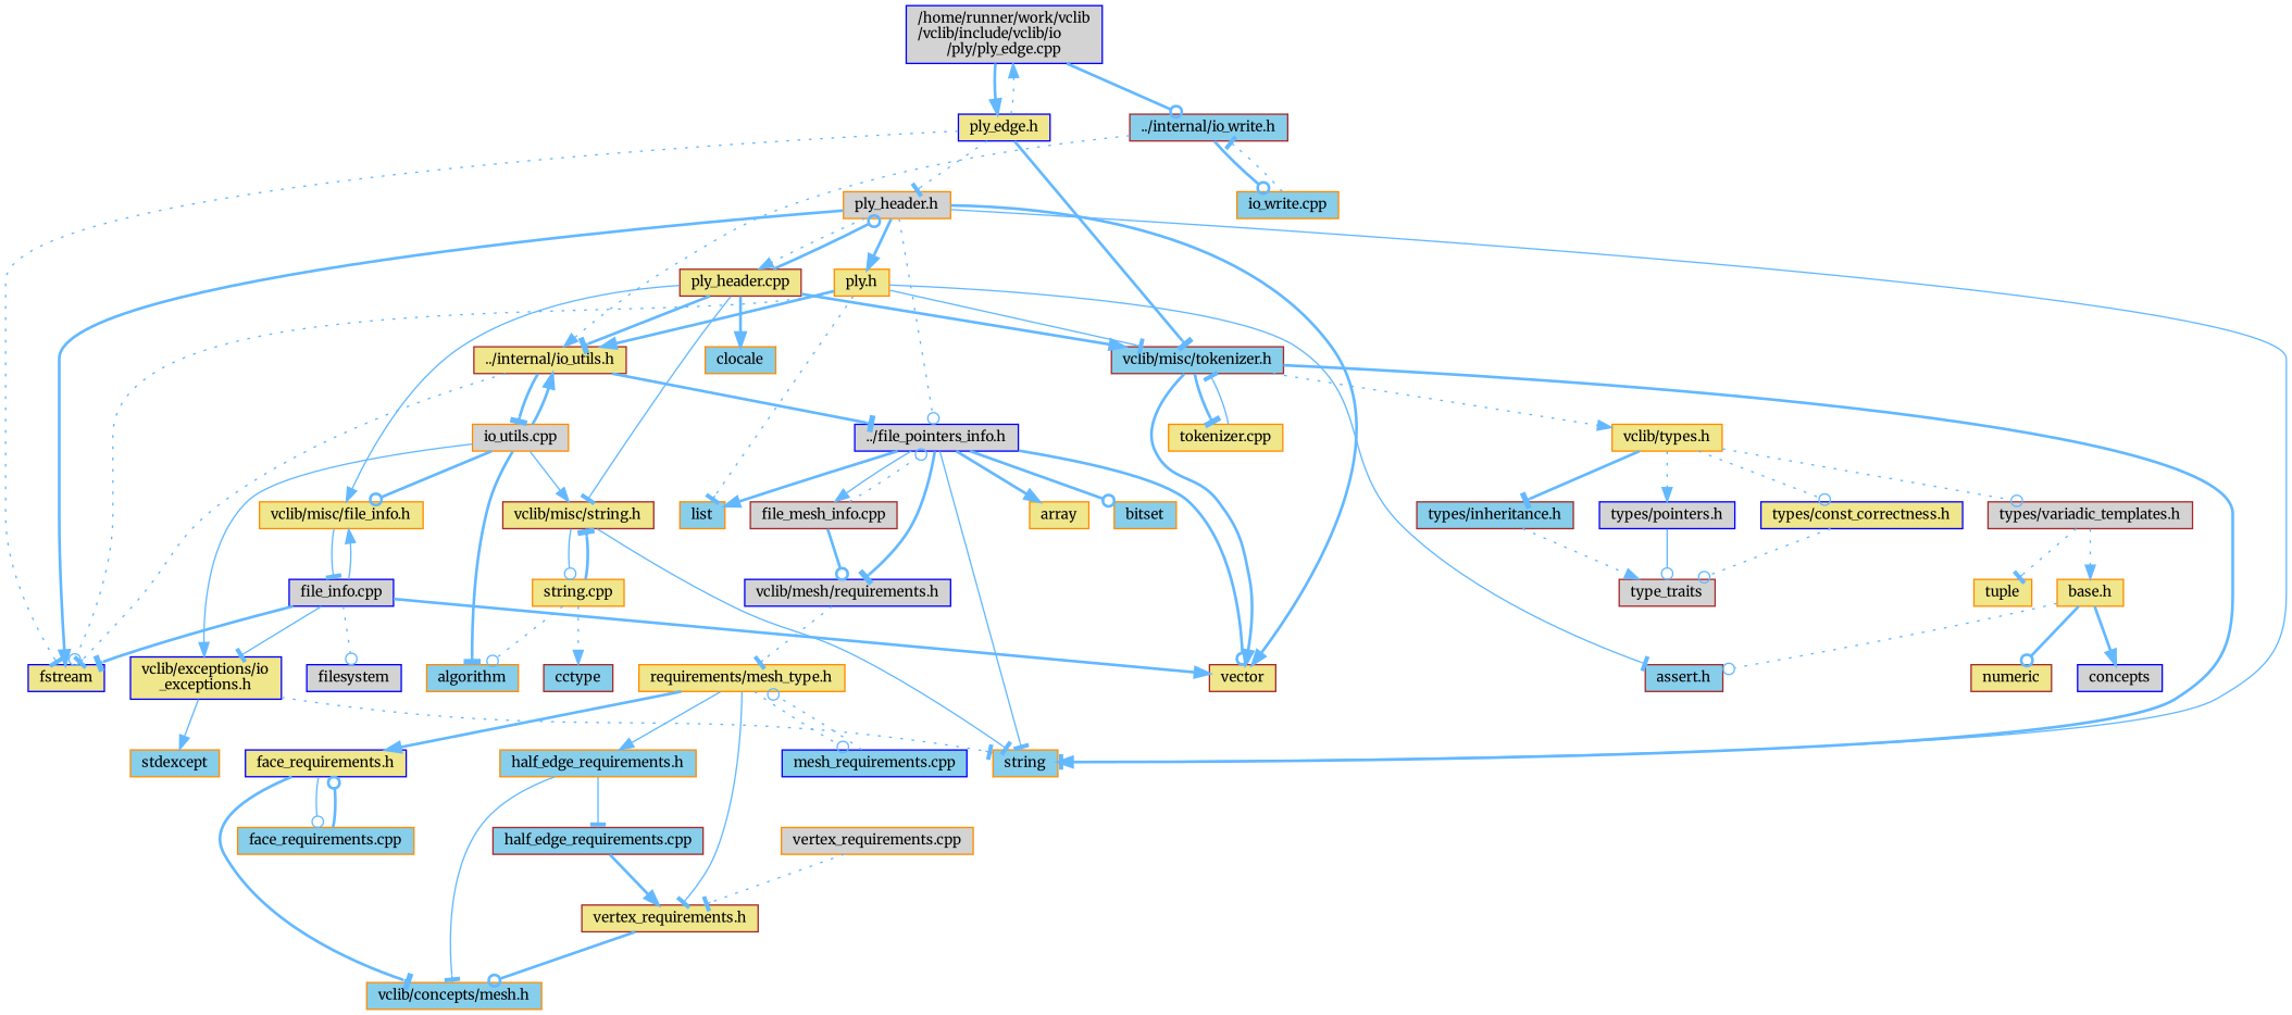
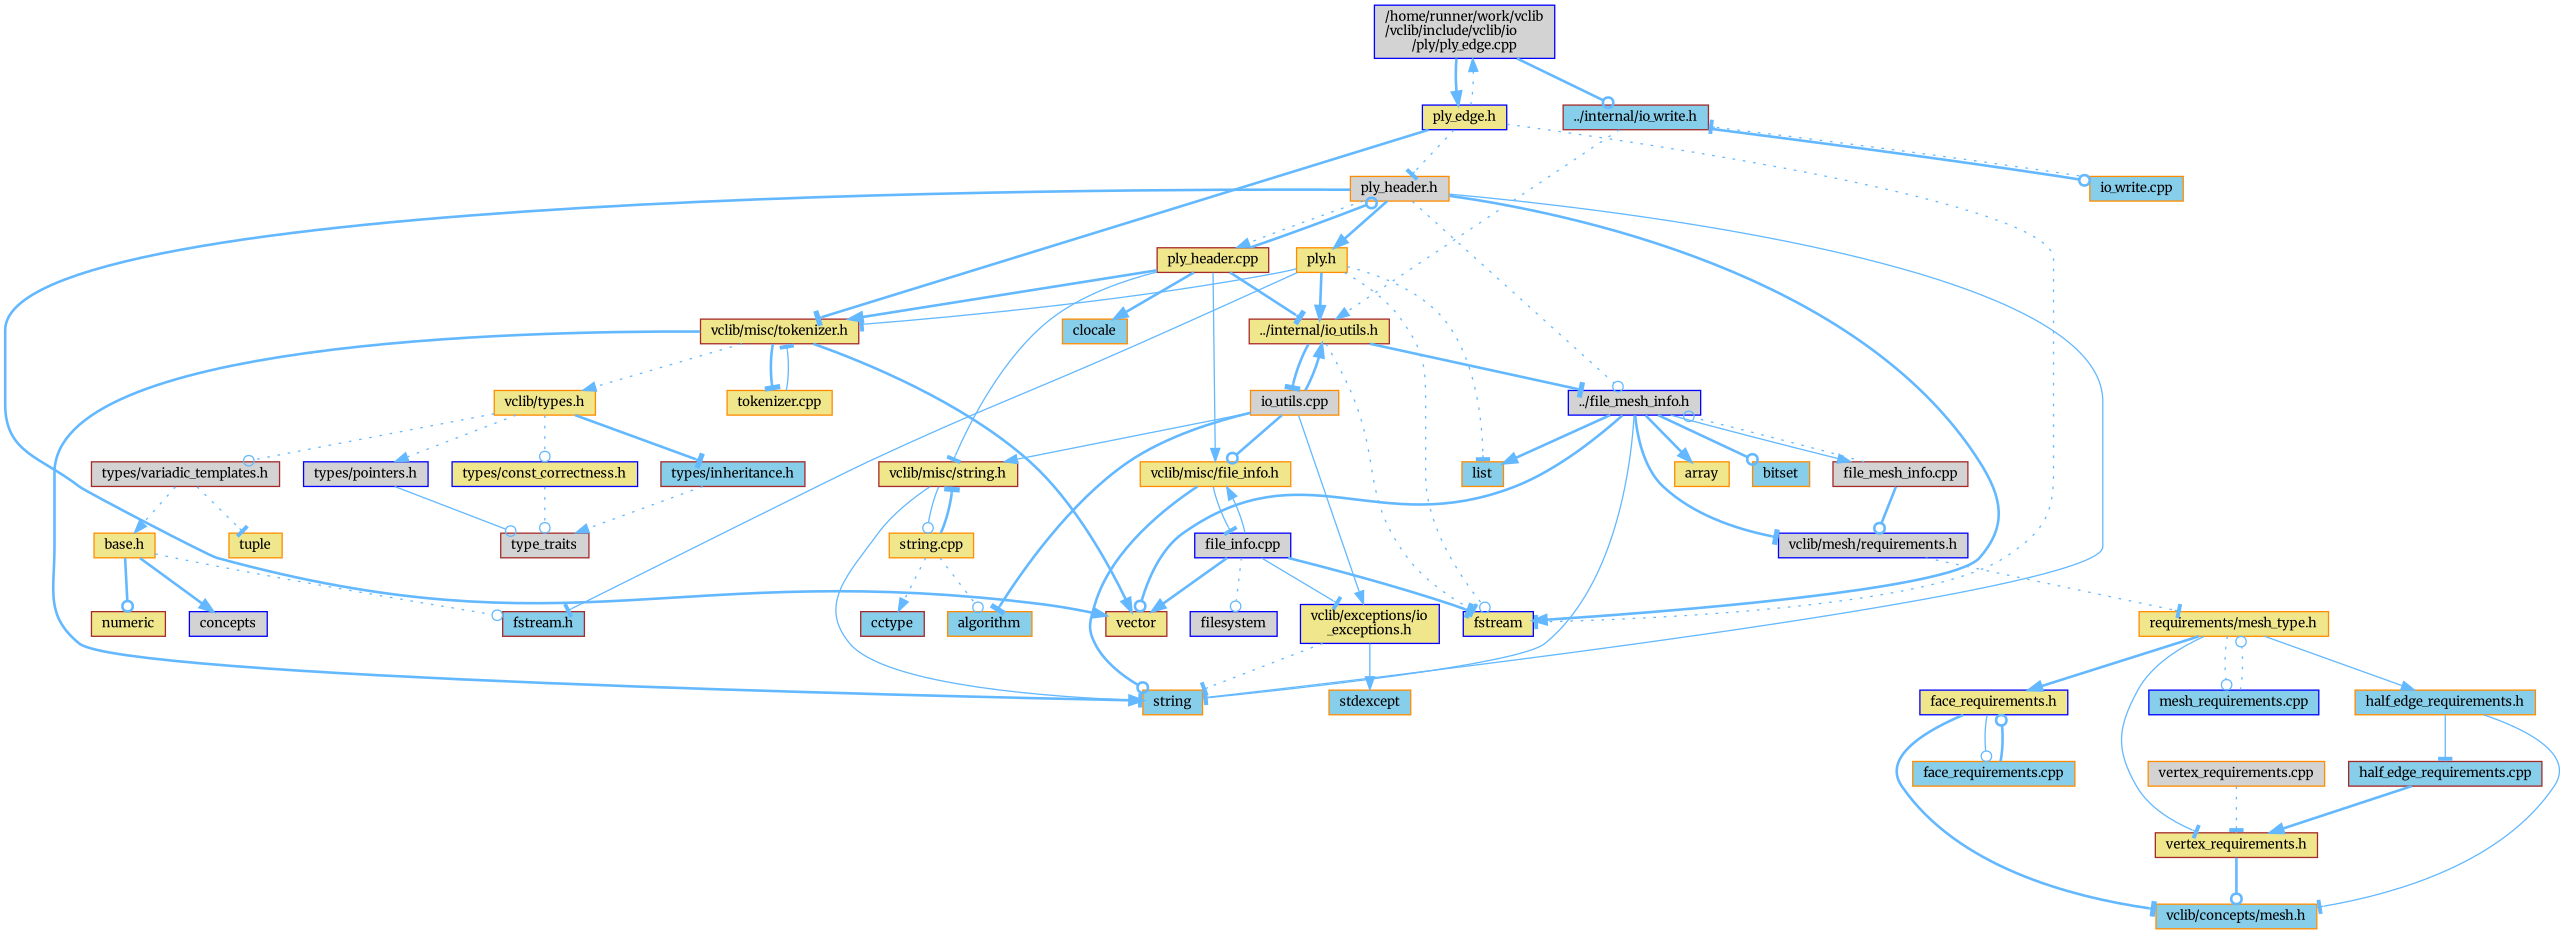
  digraph {
    fontname=Merriweather
    node [color=darkorange fillcolor=khaki fontname=Merriweather fontsize=10 shape=box style=filled]
    edge [arrowhead=tee color=steelblue1 fontname=Merriweather fontsize=10 labelfontname=Helvetica labelfontsize=10 style=bold]
    n1 [color=blue fillcolor=lightgrey fontcolor=black height=0.2 label="/home/runner/work/vclib\l/vclib/include/vclib/io\l/ply/ply_edge.cpp" width=0.4]
    n2 [color=blue height=0.2 label="ply_edge.h" width=0.4]
    n3 [color=brown fillcolor=skyblue height=0.2 label="../internal/io_write.h" width=0.4]
    n4 [color=blue height=0.2 label=fstream width=0.4]
-   n5 [color=brown fillcolor=skyblue height=0.2 label="vclib/misc/tokenizer.h" width=0.4]
+   n5 [color=brown height=0.2 label="vclib/misc/tokenizer.h" width=0.4]
    n6 [fillcolor=lightgrey height=0.2 label="ply_header.h" width=0.4]
    n7 [color=brown height=0.2 label="../internal/io_utils.h" width=0.4]
    n8 [fillcolor=skyblue height=0.2 label="io_write.cpp" width=0.4]
    n9 [fillcolor=skyblue height=0.2 label=string width=0.4]
    n10 [color=brown height=0.2 label=vector width=0.4]
    n11 [height=0.2 label="vclib/types.h" width=0.4]
    n12 [height=0.2 label="tokenizer.cpp" width=0.4]
-   n13 [color=blue fillcolor=lightgrey height=0.2 label="../file_pointers_info.h" width=0.4]
+   n13 [color=blue fillcolor=lightgrey height=0.2 label="../file_mesh_info.h" width=0.4]
    n14 [height=0.2 label="ply.h" width=0.4]
    n15 [color=brown height=0.2 label="ply_header.cpp" width=0.4]
    n16 [color=blue height=0.2 label="types/const_correctness.h" width=0.4]
    n17 [color=brown fillcolor=skyblue height=0.2 label="types/inheritance.h" width=0.4]
    n18 [color=blue fillcolor=lightgrey height=0.2 label="types/pointers.h" width=0.4]
    n19 [color=brown fillcolor=lightgrey height=0.2 label="types/variadic_templates.h" width=0.4]
    n20 [color=brown fillcolor=lightgrey height=0.2 label=type_traits width=0.4]
    n21 [height=0.2 label="base.h" width=0.4]
    n22 [height=0.2 label=tuple width=0.4]
-   n23 [color=brown fillcolor=skyblue height=0.2 label="assert.h" width=0.4]
+   n23 [color=brown fillcolor=skyblue height=0.2 label="fstream.h" width=0.4]
    n24 [color=blue fillcolor=lightgrey height=0.2 label=concepts width=0.4]
    n25 [color=brown height=0.2 label=numeric width=0.4]
    n26 [height=0.2 label=array width=0.4]
    n27 [fillcolor=skyblue height=0.2 label=list width=0.4]
    n28 [fillcolor=skyblue height=0.2 label=bitset width=0.4]
    n29 [color=blue fillcolor=lightgrey height=0.2 label="vclib/mesh/requirements.h" width=0.4]
    n30 [color=brown fillcolor=lightgrey height=0.2 label="file_mesh_info.cpp" width=0.4]
    n31 [height=0.2 label="vclib/misc/file_info.h" width=0.4]
    n32 [color=brown height=0.2 label="vclib/misc/string.h" width=0.4]
    n33 [fillcolor=skyblue height=0.2 label=clocale width=0.4]
    n34 [height=0.2 label="requirements/mesh_type.h" width=0.4]
    n35 [fillcolor=skyblue height=0.2 label="half_edge_requirements.h" width=0.4]
    n36 [color=brown height=0.2 label="vertex_requirements.h" width=0.4]
    n37 [color=blue height=0.2 label="face_requirements.h" width=0.4]
    n38 [color=blue fillcolor=skyblue height=0.2 label="mesh_requirements.cpp" width=0.4]
    n39 [fillcolor=skyblue height=0.2 label="vclib/concepts/mesh.h" width=0.4]
    n40 [color=brown fillcolor=skyblue height=0.2 label="half_edge_requirements.cpp" width=0.4]
    n41 [fillcolor=skyblue height=0.2 label="face_requirements.cpp" width=0.4]
    n42 [fillcolor=lightgrey height=0.2 label="vertex_requirements.cpp" width=0.4]
    n43 [fillcolor=lightgrey height=0.2 label="io_utils.cpp" width=0.4]
    n44 [fillcolor=skyblue height=0.2 label=algorithm width=0.4]
    n45 [color=blue height=0.2 label="vclib/exceptions/io\l_exceptions.h" width=0.4]
    n46 [fillcolor=skyblue height=0.2 label=stdexcept width=0.4]
    n47 [color=blue fillcolor=lightgrey height=0.2 label="file_info.cpp" width=0.4]
    n48 [height=0.2 label="string.cpp" width=0.4]
    n49 [color=blue fillcolor=lightgrey height=0.2 label=filesystem width=0.4]
    n50 [color=brown fillcolor=skyblue height=0.2 label=cctype width=0.4]
    n1 -> n2 [arrowhead=normal]
    n1 -> n3 [arrowhead=odot]
    n2 -> n1 [arrowhead=normal style=dotted]
    n2 -> n4 [style=dotted]
    n2 -> n5
    n2 -> n6 [style=dotted]
    n3 -> n7 [arrowhead=normal style=dotted]
    n3 -> n8 [arrowhead=odot]
    n5 -> n9 [arrowhead=normal]
    n5 -> n10 [arrowhead=normal]
    n5 -> n11 [arrowhead=normal style=dotted]
    n5 -> n12
    n6 -> n4 [arrowhead=normal]
    n6 -> n9 [style=solid]
    n6 -> n10 [arrowhead=normal]
    n6 -> n13 [arrowhead=odot style=dotted]
    n6 -> n14 [arrowhead=normal]
    n6 -> n15 [arrowhead=normal style=dotted]
    n7 -> n4 [style=dotted]
    n7 -> n13
    n7 -> n43
    n8 -> n3 [style=dotted]
    n11 -> n16 [arrowhead=odot style=dotted]
    n11 -> n17
    n11 -> n18 [arrowhead=normal style=dotted]
    n11 -> n19 [arrowhead=odot style=dotted]
    n12 -> n5 [style=solid]
    n13 -> n9 [style=solid]
    n13 -> n10 [arrowhead=odot]
    n13 -> n26 [arrowhead=normal]
    n13 -> n27 [arrowhead=normal]
    n13 -> n28 [arrowhead=odot]
    n13 -> n29
    n13 -> n30 [arrowhead=normal style=solid]
    n14 -> n4 [arrowhead=odot style=dotted]
    n14 -> n5 [style=solid]
    n14 -> n7 [arrowhead=normal]
    n14 -> n23 [style=solid]
    n14 -> n27 [style=dotted]
    n15 -> n5 [arrowhead=normal]
    n15 -> n6 [arrowhead=odot]
    n15 -> n7
    n15 -> n31 [arrowhead=normal style=solid]
    n15 -> n32 [style=solid]
    n15 -> n33 [arrowhead=normal]
    n16 -> n20 [arrowhead=odot style=dotted]
    n17 -> n20 [arrowhead=normal style=dotted]
    n18 -> n20 [arrowhead=odot style=solid]
    n19 -> n21 [arrowhead=normal style=dotted]
    n19 -> n22 [style=dotted]
    n21 -> n23 [arrowhead=odot style=dotted]
    n21 -> n24 [arrowhead=normal]
    n21 -> n25 [arrowhead=odot]
    n29 -> n34 [style=dotted]
    n30 -> n13 [arrowhead=odot style=dotted]
    n30 -> n29 [arrowhead=odot]
+   n31 -> n9 [arrowhead=odot]
    n31 -> n47 [style=solid]
    n32 -> n9 [style=solid]
    n32 -> n48 [arrowhead=odot style=solid]
    n34 -> n35 [arrowhead=normal style=solid]
    n34 -> n36 [style=solid]
    n34 -> n37 [arrowhead=normal]
    n34 -> n38 [arrowhead=odot style=dotted]
    n35 -> n39 [style=solid]
    n35 -> n40 [style=solid]
    n36 -> n39 [arrowhead=odot]
    n37 -> n39
    n37 -> n41 [arrowhead=odot style=solid]
    n38 -> n34 [arrowhead=odot style=dotted]
    n40 -> n36 [arrowhead=normal]
    n41 -> n37 [arrowhead=odot]
    n42 -> n36 [style=dotted]
    n43 -> n7 [arrowhead=normal]
    n43 -> n31 [arrowhead=odot]
    n43 -> n32 [arrowhead=normal style=solid]
    n43 -> n44
    n43 -> n45 [arrowhead=normal style=solid]
    n45 -> n9 [style=dotted]
    n45 -> n46 [arrowhead=normal style=solid]
    n47 -> n4
    n47 -> n10 [arrowhead=normal]
    n47 -> n31 [arrowhead=normal style=solid]
    n47 -> n45 [style=solid]
    n47 -> n49 [arrowhead=odot style=dotted]
    n48 -> n32
    n48 -> n44 [arrowhead=odot style=dotted]
    n48 -> n50 [arrowhead=normal style=dotted]
  }
